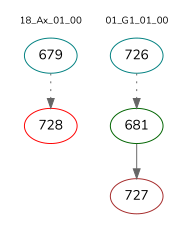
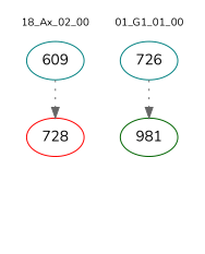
  digraph {
    fontname=Nunito
    node [color=teal fontname=Nunito]
    edge [color=gray40 fontname=Nunito style=dotted]
-   n1 [label=679]
+   n1 [label=609]
    n2 [color=red label=728]
    n3 [label=726]
-   n4 [color=darkgreen label=681]
-   n5 [color=brown label=727]
+   n4 [color=darkgreen label=981]
    subgraph cluster_1 {
      color=white
      fontsize=10
-     label="18_Ax_01_00"
+     label="18_Ax_02_00"
      n1
      n2
    }
    subgraph cluster_2 {
      color=white
      fontsize=10
      label="01_G1_01_00"
      n3
      n4
-     n5
    }
    n1 -> n2
    n3 -> n4
-   n4 -> n5 [style=solid]
  }
